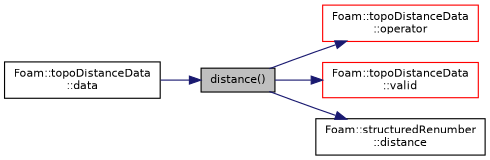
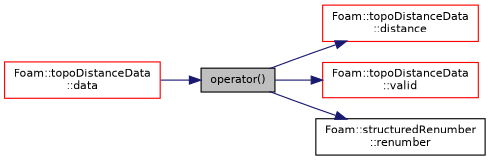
  digraph {
    rankdir=LR
    node [color=black fontname=Helvetica fontsize=10 shape=record]
    edge [color=midnightblue fontname=Helvetica fontsize=10 labelfontname=Helvetica labelfontsize=10 style=solid]
-   n1 [fillcolor=grey75 fontcolor=black height=0.2 label="distance()" style=filled width=0.4]
-   n2 [color=red height=0.2 label="Foam::topoDistanceData\l::operator" width=0.4]
+   n1 [fillcolor=grey75 fontcolor=black height=0.2 label="operator()" style=filled width=0.4]
+   n2 [color=red height=0.2 label="Foam::topoDistanceData\l::distance" width=0.4]
    n3 [color=red height=0.2 label="Foam::topoDistanceData\l::valid" width=0.4]
-   n4 [height=0.2 label="Foam::structuredRenumber\l::distance" width=0.4]
-   n5 [height=0.2 label="Foam::topoDistanceData\l::data" width=0.4]
+   n4 [height=0.2 label="Foam::structuredRenumber\l::renumber" width=0.4]
+   n5 [color=red height=0.2 label="Foam::topoDistanceData\l::data" width=0.4]
    n1 -> n2
    n1 -> n3
    n1 -> n4
    n5 -> n1
  }
